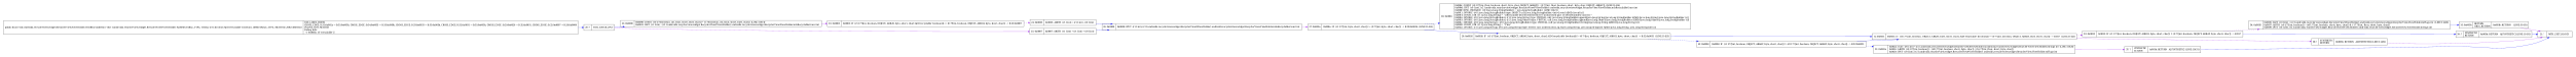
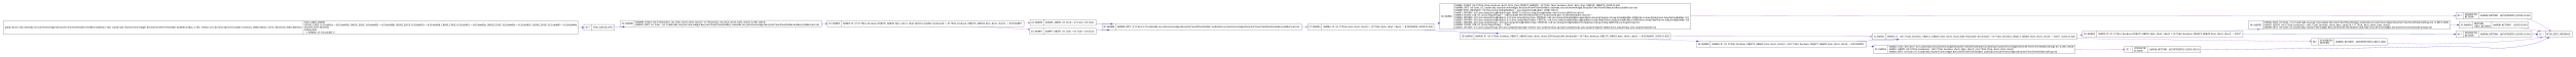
  digraph {
    fontname="Noto Serif"
    rankdir=LR
    node [fontname="Noto Serif" shape=record]
    edge [color=blue fontname="Noto Serif"]
    n1 [label="{20\:\ ?|MTH_ENTER_IPUT\l}"]
    n2 [label="{22\:\ 0x0000|0x0000: CONST  (r0 I:??[boolean, int, float, short, byte, char]) = (1 ??[boolean, int, float, short, byte, char])  (LINE:11414)\l0x0001: IGET  (r1 I:int) = (r2 I:androidx.recyclerview.widget.RecyclerView$ViewHolder) androidx.recyclerview.widget.RecyclerView.ViewHolder.mIsRecyclableCount int \l}"]
    n3 [label="{23\:\ 0x0003|0x0003: IF  (r3 I:??[int, boolean, OBJECT, ARRAY, byte, short, char] A[D('recyclable' boolean)]) == (0 ??[int, boolean, OBJECT, ARRAY, byte, short, char])  \-\> B:25:0x0007 \l}"]
    n4 [label="{24\:\ 0x0005|0x0005: ARITH  (r1 I:int) = (r1 I:int) \- (r0 I:int) \l}"]
    n5 [label="{25\:\ 0x0007|0x0007: ARITH  (r1 I:int) = (r1 I:int) + (r0 I:int) \l}"]
    n6 [label="{26\:\ 0x0008|0x0008: IPUT  (r1 I:int), (r2 I:androidx.recyclerview.widget.RecyclerView$ViewHolder) androidx.recyclerview.widget.RecyclerView.ViewHolder.mIsRecyclableCount int \l}"]
    n7 [label="{27\:\ 0x000a|0x000a: IF  (r1 I:??[int, byte, short, char]) \>= (0 ??[int, byte, short, char])  \-\> B:29:0x0026  (LINE:11415)\l}"]
    n8 [label="{28\:\ 0x000c|0x000c: CONST  (r0 I:??[int, float, boolean, short, byte, char, OBJECT, ARRAY]) = (0 ??[int, float, boolean, short, byte, char, OBJECT, ARRAY])  (LINE:11416)\l0x000d: IPUT  (r0 I:int), (r2 I:androidx.recyclerview.widget.RecyclerView$ViewHolder) androidx.recyclerview.widget.RecyclerView.ViewHolder.mIsRecyclableCount int \l0x000f: NEW_INSTANCE  (r0 I:java.lang.StringBuilder) =  java.lang.StringBuilder  (LINE:11421)\l0x0011: INVOKE  (r0 I:java.lang.StringBuilder) type: DIRECT call: java.lang.StringBuilder.\<init\>():void A[MD:():void (c)]\l0x0014: CONST_STR  (r1 I:java.lang.String) =  \"isRecyclable decremented below 0: unmatched pair of setIsRecyable() calls for \" \l0x0016: INVOKE  (r0 I:java.lang.StringBuilder), (r1 I:java.lang.String) type: VIRTUAL call: java.lang.StringBuilder.append(java.lang.String):java.lang.StringBuilder A[MD:(java.lang.String):java.lang.StringBuilder (c)]\l0x0019: INVOKE  (r0 I:java.lang.StringBuilder), (r2 I:java.lang.Object) type: VIRTUAL call: java.lang.StringBuilder.append(java.lang.Object):java.lang.StringBuilder A[MD:(java.lang.Object):java.lang.StringBuilder (c)]\l0x001c: INVOKE  (r0 I:java.lang.String) = (r0 I:java.lang.StringBuilder) type: VIRTUAL call: java.lang.StringBuilder.toString():java.lang.String A[MD:():java.lang.String (c)]\l0x0020: CONST_STR  (r1 I:java.lang.String) =  \"View\" \l0x0022: INVOKE  (r1 I:java.lang.String), (r0 I:java.lang.String) type: STATIC call: android.util.Log.e(java.lang.String, java.lang.String):int A[MD:(java.lang.String, java.lang.String):int (c)]\l}"]
    n9 [label="{29\:\ 0x0026|0x0026: IF  (r3 I:??[int, boolean, OBJECT, ARRAY, byte, short, char] A[D('recyclable' boolean)]) != (0 ??[int, boolean, OBJECT, ARRAY, byte, short, char])  \-\> B:32:0x0031  (LINE:11423)\l}"]
+   n10 [label="{36\:\ ?|SYNTHETIC\lRETURN\l|0x003b: RETURN   A[SYNTHETIC] (LINE:11431)\l}"]
    n11 [label="{30\:\ 0x0028|0x0028: IF  (r1 I:??[int, boolean, OBJECT, ARRAY, byte, short, char]) != (r0 I:??[int, boolean, OBJECT, ARRAY, byte, short, char])  \-\> B:32:0x0031 \l}"]
    n12 [label="{32\:\ 0x0031|0x0031: IF  (r3 I:??[int, boolean, OBJECT, ARRAY, byte, short, char] A[D('recyclable' boolean)]) == (0 ??[int, boolean, OBJECT, ARRAY, byte, short, char])  \-\> B:38:?  (LINE:11425)\l}"]
-   n13 [label="{21\:\ ?|MTH_EXIT_BLOCK\l}"]
+   n13 [label="{21\:\ ?|MTH_EXIT_INSTANCE\l}"]
    n14 [label="{31\:\ 0x002a|0x002a: IGET  (r0 I:int) = (r2 I:androidx.recyclerview.widget.RecyclerView$ViewHolder) androidx.recyclerview.widget.RecyclerView.ViewHolder.mFlags int  (LINE:11424)\l0x002c: ARITH  (r0 I:??[int, boolean]) = (r0 I:??[int, boolean, short, byte, char]) \| (16 ??[int, float, short, byte, char]) \l0x002e: IPUT  (r0 I:int), (r2 I:androidx.recyclerview.widget.RecyclerView$ViewHolder) androidx.recyclerview.widget.RecyclerView.ViewHolder.mFlags int \l}"]
    n15 [label="{33\:\ 0x0033|0x0033: IF  (r1 I:??[int, boolean, OBJECT, ARRAY, byte, short, char]) != (0 ??[int, boolean, OBJECT, ARRAY, byte, short, char])  \-\> B:39:? \l}"]
    n16 [label="{38\:\ ?|SYNTHETIC\lRETURN\l|0x003b: RETURN   A[SYNTHETIC] (LINE:11431)\l}"]
    n17 [label="{37\:\ ?|SYNTHETIC\lRETURN\l|0x003b: RETURN   A[SYNTHETIC] (LINE:11431)\l}"]
    n18 [label="{34\:\ 0x0035|0x0035: IGET  (r0 I:int) = (r2 I:androidx.recyclerview.widget.RecyclerView$ViewHolder) androidx.recyclerview.widget.RecyclerView.ViewHolder.mFlags int  (LINE:11426)\l0x0037: ARITH  (r0 I:??[int, boolean]) = (r0 I:??[int, boolean, short, byte, char]) & (\-17 ??[int, float, short, byte, char]) \l0x0039: IPUT  (r0 I:int), (r2 I:androidx.recyclerview.widget.RecyclerView$ViewHolder) androidx.recyclerview.widget.RecyclerView.ViewHolder.mFlags int \l}"]
    n19 [label="{39\:\ ?|SYNTHETIC\lRETURN\l|0x003b: RETURN   A[SYNTHETIC] (LINE:11431)\l}"]
    n20 [label="{35\:\ 0x003b|RETURN\lORIG_RETURN\l|0x003b: RETURN    (LINE:31431)\l}"]
    n21 [label="{public final void androidx.recyclerview.widget.RecyclerView.ViewHolder.setIsRecyclable((r2 'this' I:androidx.recyclerview.widget.RecyclerView$ViewHolder A[IMMUTABLE_TYPE, THIS]), (r3 I:boolean A[D('recyclable' boolean), IMMUTABLE_TYPE, METHOD_ARGUMENT]))  | USE_LINES_HINTS\lCROSS_EDGE: B:31:0x002a \-\> B:35:0x003b, CROSS_EDGE: B:34:0x0035 \-\> B:35:0x003b, CROSS_EDGE: B:33:0x0033 \-\> B:35:0x003b, CROSS_EDGE: B:32:0x0031 \-\> B:35:0x003b, CROSS_EDGE: B:29:0x0026 \-\> B:32:0x0031, CROSS_EDGE: B:25:0x0007 \-\> B:26:0x0008\lINLINE_NOT_NEEDED\lDebug Info:\l  \-1 \-0x003b: r3 'recyclable' Z\l}"]
    n1 -> n2
    n2 -> n3 [color=purple]
    n3 -> n4 [color=purple style=dashed]
-   n1 -> n5 [color=purple]
+   n3 -> n5 [color=purple]
    n4 -> n6
    n5 -> n6
    n6 -> n7 [color=purple]
    n7 -> n8 [style=dashed]
    n7 -> n9
+   n8 -> n10 [color=purple]
    n9 -> n11 [style=dashed]
-   n9 -> n12
+   n9 -> n12 [color=purple]
+   n10 -> n13 [color=purple]
    n11 -> n12
    n11 -> n14 [style=dashed]
    n12 -> n15 [color=purple style=dashed]
    n12 -> n16 [color=purple]
    n14 -> n17 [color=purple]
    n15 -> n18 [color=purple style=dashed]
    n15 -> n19
    n16 -> n13 [color=purple]
    n17 -> n13
    n18 -> n20
    n19 -> n13
    n20 -> n13 [color=purple]
    n21 -> n1
  }
